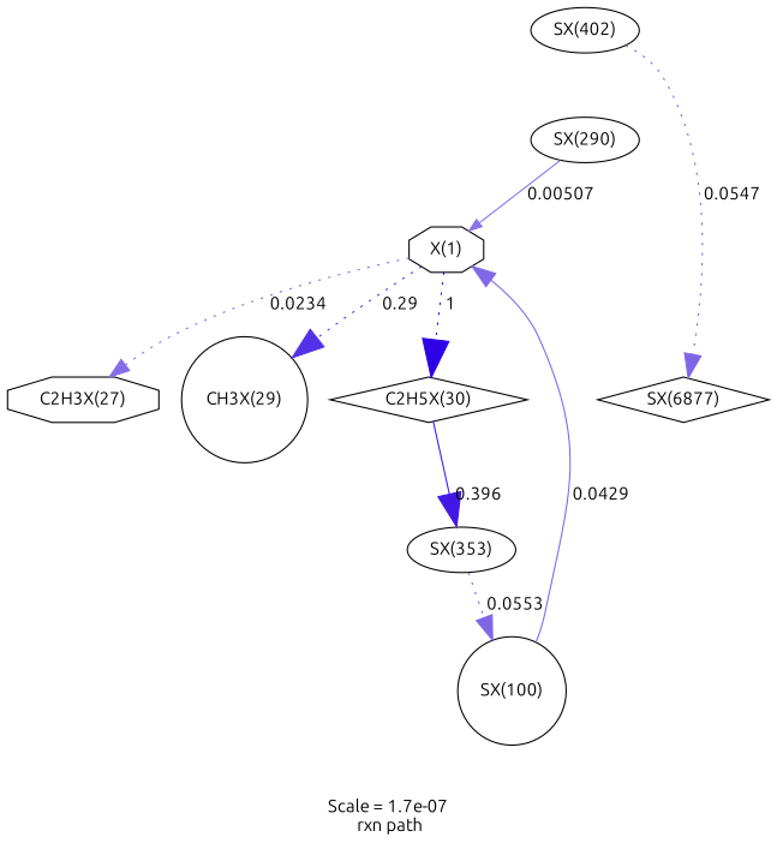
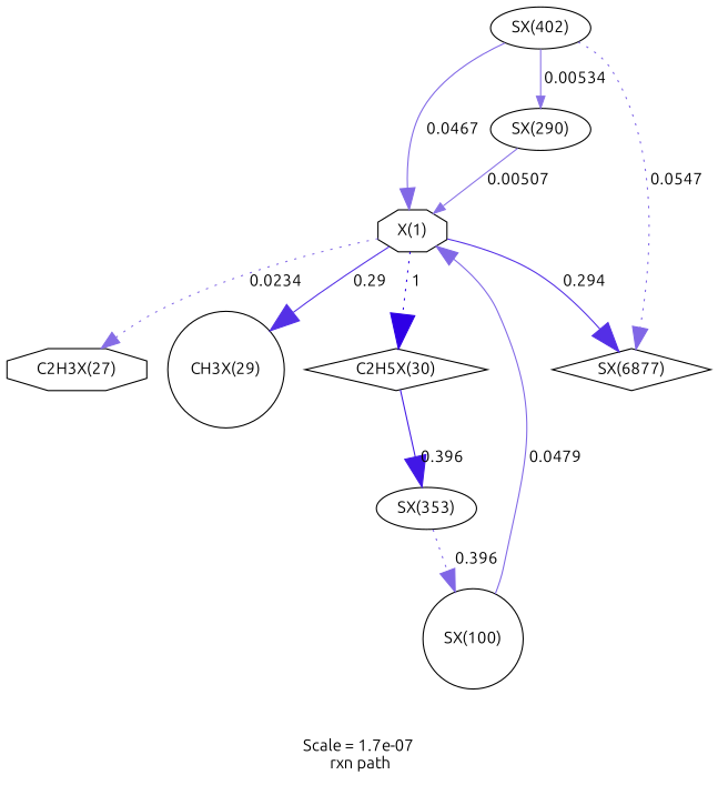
  digraph {
    fontname=Ubuntu
    label="Scale = 1.7e-07\l rxn path"
    node [fontname=Ubuntu shape=ellipse]
    edge [color="0.7, 0.555, 0.9" fontname=Ubuntu style=solid]
    n1 [label="X(1)" shape=octagon]
    n2 [label="C2H3X(27)" shape=octagon]
    n3 [label="CH3X(29)" shape=circle]
    n4 [label="C2H5X(30)" shape=diamond]
    n5 [label="SX(6877)" shape=diamond]
    n6 [label="SX(353)"]
    n7 [label="SX(100)" shape=circle]
    n8 [label="SX(402)"]
    n9 [label="SX(290)"]
    n1 -> n2 [arrowsize=1.58 color="0.7, 0.523, 0.9" label=" 0.0234" style=dotted]
-   n1 -> n3 [arrowsize=2.53 color="0.7, 0.79, 0.9" label=" 0.29" style=dotted]
+   n1 -> n3 [arrowsize=2.53 color="0.7, 0.79, 0.9" label=" 0.29"]
    n1 -> n4 [arrowsize=3 color="0.7, 1.5, 0.9" label=" 1" style=dotted]
+   n1 -> n5 [arrowsize=2.54 color="0.7, 0.794, 0.9" label=" 0.294"]
    n4 -> n6 [arrowsize=2.65 color="0.7, 0.896, 0.9" label=" 0.396"]
-   n6 -> n7 [arrowsize=1.91 label=" 0.0553" style=dotted]
-   n7 -> n1 [arrowsize=1.85 color="0.7, 0.548, 0.9" label=" 0.0429"]
+   n6 -> n7 [arrowsize=1.91 label=" 0.396" style=dotted]
+   n7 -> n1 [arrowsize=1.85 color="0.7, 0.548, 0.9" label=" 0.0479"]
+   n8 -> n1 [arrowsize=1.84 color="0.7, 0.547, 0.9" label=" 0.0467"]
    n8 -> n5 [arrowsize=1.9 label=" 0.0547" style=dotted]
+   n8 -> n9 [arrowsize=1.03 color="0.7, 0.505, 0.9" label=" 0.00534"]
    n9 -> n1 [arrowsize=1.01 color="0.7, 0.505, 0.9" label=" 0.00507"]
  }
